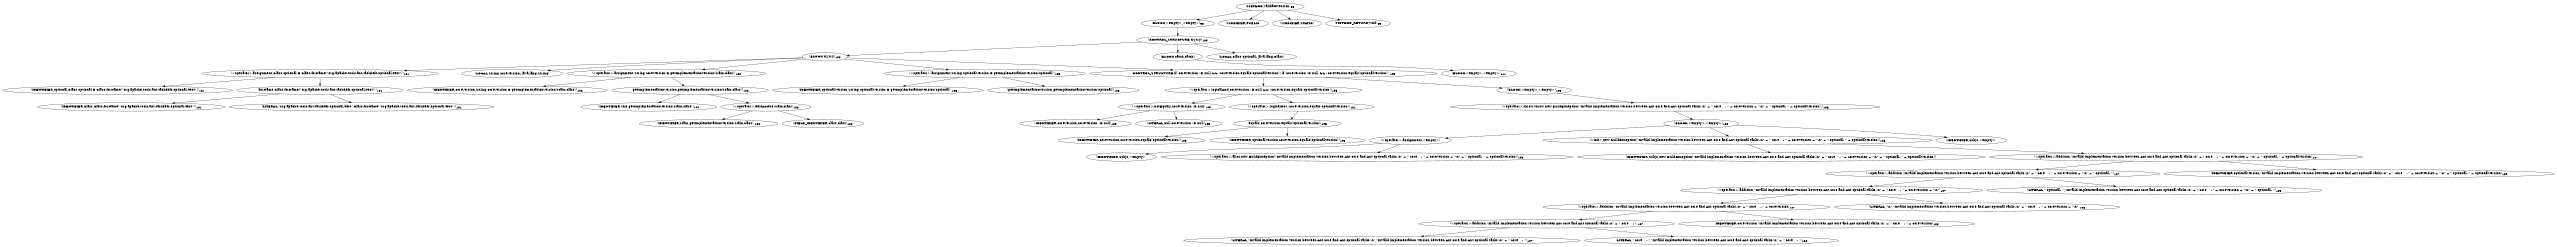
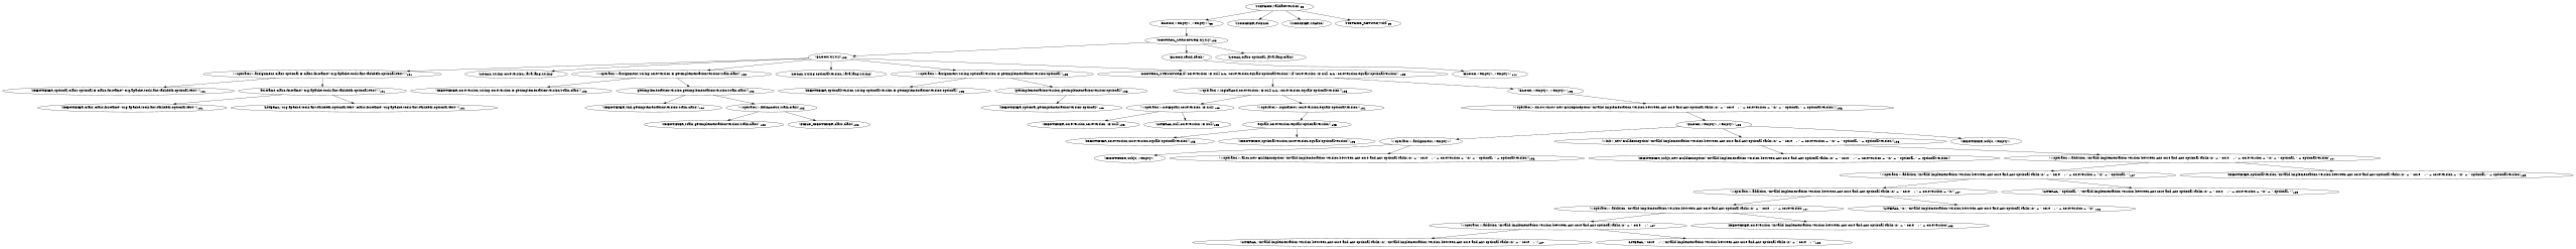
  digraph {
    n1 [label=<(METHOD,validateVersion)<SUB>99</SUB>>]
    n2 [label=<(BLOCK,&lt;empty&gt;,&lt;empty&gt;)<SUB>99</SUB>>]
    n3 [label=<(MODIFIER,PUBLIC)>]
    n4 [label=<(MODIFIER,STATIC)>]
    n5 [label=<(METHOD_RETURN,void)<SUB>99</SUB>>]
    n6 [label=<(CONTROL_STRUCTURE,try,try)<SUB>100</SUB>>]
    n7 [label=<(BLOCK,try,try)<SUB>100</SUB>>]
    n8 [label=<(BLOCK,catch,catch)>]
    n9 [label=<(LOCAL,Class optional: java.lang.Class)>]
    n10 [label=<(&lt;operator&gt;.assignment,Class optional = Class.forName(&quot;org.apache.tools.ant.taskdefs.optional.Test&quot;))<SUB>101</SUB>>]
    n11 [label=<(LOCAL,String coreVersion: java.lang.String)>]
    n12 [label=<(&lt;operator&gt;.assignment,String coreVersion = getImplementationVersion(Main.class))<SUB>102</SUB>>]
+   n13 [label=<(LOCAL,String optionalVersion: java.lang.String)>]
    n14 [label=<(&lt;operator&gt;.assignment,String optionalVersion = getImplementationVersion(optional))<SUB>103</SUB>>]
    n15 [label=<(CONTROL_STRUCTURE,if (coreVersion != null &amp;&amp; !coreVersion.equals(optionalVersion)),if (coreVersion != null &amp;&amp; !coreVersion.equals(optionalVersion)))<SUB>105</SUB>>]
    n16 [label=<(BLOCK,&lt;empty&gt;,&lt;empty&gt;)<SUB>111</SUB>>]
    n17 [label=<(IDENTIFIER,optional,Class optional = Class.forName(&quot;org.apache.tools.ant.taskdefs.optional.Test&quot;))<SUB>101</SUB>>]
    n18 [label=<(forName,Class.forName(&quot;org.apache.tools.ant.taskdefs.optional.Test&quot;))<SUB>101</SUB>>]
    n19 [label=<(IDENTIFIER,coreVersion,String coreVersion = getImplementationVersion(Main.class))<SUB>102</SUB>>]
    n20 [label=<(getImplementationVersion,getImplementationVersion(Main.class))<SUB>102</SUB>>]
    n21 [label=<(IDENTIFIER,optionalVersion,String optionalVersion = getImplementationVersion(optional))<SUB>103</SUB>>]
    n22 [label=<(getImplementationVersion,getImplementationVersion(optional))<SUB>103</SUB>>]
    n23 [label=<(&lt;operator&gt;.logicalAnd,coreVersion != null &amp;&amp; !coreVersion.equals(optionalVersion))<SUB>105</SUB>>]
    n24 [label=<(BLOCK,&lt;empty&gt;,&lt;empty&gt;)<SUB>105</SUB>>]
    n25 [label=<(IDENTIFIER,Class,Class.forName(&quot;org.apache.tools.ant.taskdefs.optional.Test&quot;))<SUB>101</SUB>>]
    n26 [label=<(LITERAL,&quot;org.apache.tools.ant.taskdefs.optional.Test&quot;,Class.forName(&quot;org.apache.tools.ant.taskdefs.optional.Test&quot;))<SUB>101</SUB>>]
    n27 [label=<(IDENTIFIER,this,getImplementationVersion(Main.class))<SUB>102</SUB>>]
    n28 [label=<(&lt;operator&gt;.fieldAccess,Main.class)<SUB>102</SUB>>]
    n29 [label=<(IDENTIFIER,Main,getImplementationVersion(Main.class))<SUB>102</SUB>>]
    n30 [label=<(FIELD_IDENTIFIER,class,class)<SUB>102</SUB>>]
+   n31 [label=<(IDENTIFIER,optional,getImplementationVersion(optional))<SUB>103</SUB>>]
    n32 [label=<(&lt;operator&gt;.notEquals,coreVersion != null)<SUB>105</SUB>>]
    n33 [label=<(&lt;operator&gt;.logicalNot,!coreVersion.equals(optionalVersion))<SUB>101</SUB>>]
    n34 [label=<(&lt;operator&gt;.throw,throw new BuildException(&quot;Invalid implementation version between Ant core and Ant optional tasks.\n&quot; + &quot; core    : &quot; + coreVersion + &quot;\n&quot; + &quot; optional: &quot; + optionalVersion);)<SUB>106</SUB>>]
    n35 [label=<(IDENTIFIER,coreVersion,coreVersion != null)<SUB>105</SUB>>]
    n36 [label=<(LITERAL,null,coreVersion != null)<SUB>105</SUB>>]
    n37 [label=<(equals,coreVersion.equals(optionalVersion))<SUB>105</SUB>>]
    n38 [label=<(IDENTIFIER,coreVersion,coreVersion.equals(optionalVersion))<SUB>105</SUB>>]
    n39 [label=<(IDENTIFIER,optionalVersion,coreVersion.equals(optionalVersion))<SUB>105</SUB>>]
    n40 [label=<(BLOCK,&lt;empty&gt;,&lt;empty&gt;)<SUB>106</SUB>>]
    n41 [label=<(&lt;operator&gt;.assignment,&lt;empty&gt;)>]
    n42 [label=<(&lt;init&gt;,new BuildException(&quot;Invalid implementation version between Ant core and Ant optional tasks.\n&quot; + &quot; core    : &quot; + coreVersion + &quot;\n&quot; + &quot; optional: &quot; + optionalVersion))<SUB>106</SUB>>]
    n43 [label=<(IDENTIFIER,$obj0,&lt;empty&gt;)>]
    n44 [label=<(IDENTIFIER,$obj0,&lt;empty&gt;)>]
    n45 [label=<(&lt;operator&gt;.alloc,new BuildException(&quot;Invalid implementation version between Ant core and Ant optional tasks.\n&quot; + &quot; core    : &quot; + coreVersion + &quot;\n&quot; + &quot; optional: &quot; + optionalVersion))<SUB>106</SUB>>]
    n46 [label=<(IDENTIFIER,$obj0,new BuildException(&quot;Invalid implementation version between Ant core and Ant optional tasks.\n&quot; + &quot; core    : &quot; + coreVersion + &quot;\n&quot; + &quot; optional: &quot; + optionalVersion))>]
    n47 [label=<(&lt;operator&gt;.addition,&quot;Invalid implementation version between Ant core and Ant optional tasks.\n&quot; + &quot; core    : &quot; + coreVersion + &quot;\n&quot; + &quot; optional: &quot; + optionalVersion)<SUB>107</SUB>>]
    n48 [label=<(&lt;operator&gt;.addition,&quot;Invalid implementation version between Ant core and Ant optional tasks.\n&quot; + &quot; core    : &quot; + coreVersion + &quot;\n&quot; + &quot; optional: &quot;)<SUB>107</SUB>>]
    n49 [label=<(IDENTIFIER,optionalVersion,&quot;Invalid implementation version between Ant core and Ant optional tasks.\n&quot; + &quot; core    : &quot; + coreVersion + &quot;\n&quot; + &quot; optional: &quot; + optionalVersion)<SUB>109</SUB>>]
    n50 [label=<(&lt;operator&gt;.addition,&quot;Invalid implementation version between Ant core and Ant optional tasks.\n&quot; + &quot; core    : &quot; + coreVersion + &quot;\n&quot;)<SUB>107</SUB>>]
    n51 [label=<(LITERAL,&quot; optional: &quot;,&quot;Invalid implementation version between Ant core and Ant optional tasks.\n&quot; + &quot; core    : &quot; + coreVersion + &quot;\n&quot; + &quot; optional: &quot;)<SUB>109</SUB>>]
    n52 [label=<(&lt;operator&gt;.addition,&quot;Invalid implementation version between Ant core and Ant optional tasks.\n&quot; + &quot; core    : &quot; + coreVersion)<SUB>107</SUB>>]
    n53 [label=<(LITERAL,&quot;\n&quot;,&quot;Invalid implementation version between Ant core and Ant optional tasks.\n&quot; + &quot; core    : &quot; + coreVersion + &quot;\n&quot;)<SUB>108</SUB>>]
    n54 [label=<(&lt;operator&gt;.addition,&quot;Invalid implementation version between Ant core and Ant optional tasks.\n&quot; + &quot; core    : &quot;)<SUB>107</SUB>>]
    n55 [label=<(IDENTIFIER,coreVersion,&quot;Invalid implementation version between Ant core and Ant optional tasks.\n&quot; + &quot; core    : &quot; + coreVersion)<SUB>108</SUB>>]
    n56 [label=<(LITERAL,&quot;Invalid implementation version between Ant core and Ant optional tasks.\n&quot;,&quot;Invalid implementation version between Ant core and Ant optional tasks.\n&quot; + &quot; core    : &quot;)<SUB>107</SUB>>]
    n57 [label=<(LITERAL,&quot; core    : &quot;,&quot;Invalid implementation version between Ant core and Ant optional tasks.\n&quot; + &quot; core    : &quot;)<SUB>108</SUB>>]
    n1 -> n2
    n1 -> n3
    n1 -> n4
    n1 -> n5
    n2 -> n6
    n6 -> n7
    n6 -> n8
    n6 -> n9
    n7 -> n10
    n7 -> n11
    n7 -> n12
+   n7 -> n13
    n7 -> n14
    n7 -> n15
    n8 -> n16
    n10 -> n17
    n10 -> n18
    n12 -> n19
    n12 -> n20
    n14 -> n21
    n14 -> n22
    n15 -> n23
    n15 -> n24
    n18 -> n25
    n18 -> n26
    n20 -> n27
    n20 -> n28
+   n22 -> n31
    n23 -> n32
    n23 -> n33
    n24 -> n34
    n28 -> n29
    n28 -> n30
    n32 -> n35
    n32 -> n36
    n33 -> n37
    n34 -> n40
    n37 -> n38
    n37 -> n39
    n40 -> n41
    n40 -> n42
    n40 -> n43
    n41 -> n44
    n41 -> n45
    n42 -> n46
    n42 -> n47
    n47 -> n48
    n47 -> n49
    n48 -> n50
    n48 -> n51
    n50 -> n52
    n50 -> n53
    n52 -> n54
    n52 -> n55
    n54 -> n56
    n54 -> n57
  }
